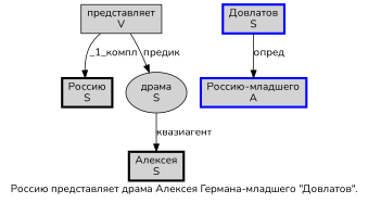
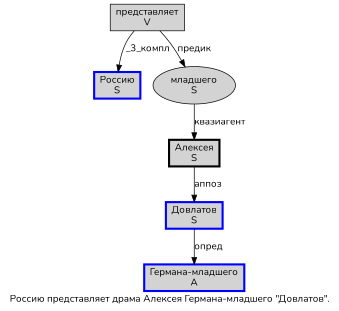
  digraph {
    fontname=Nunito
    label="Россию представляет драма Алексея Германа-младшего \"Довлатов\"."
    node [color=blue fillcolor=lightgray fontname=Nunito penwidth=3 shape=box style=filled]
    edge [fontname=Nunito]
-   n1 [color=black label="Россию\nS"]
+   n1 [label="Россию\nS"]
    n2 [label="представляет\nV" penwidth=1 color=""]
-   n3 [label="драма\nS" penwidth=1 shape=ellipse color=""]
+   n3 [label="младшего\nS" penwidth=1 shape=ellipse color=""]
    n4 [color=black label="Алексея\nS"]
    n5 [label="Довлатов\nS"]
-   n6 [label="Россию-младшего\nA"]
-   n2 -> n1 [label="_1_компл"]
+   n6 [label="Германа-младшего\nA"]
+   n2 -> n1 [label="_3_компл"]
    n2 -> n3 [label="предик"]
    n3 -> n4 [label="квазиагент"]
+   n4 -> n5 [label="аппоз"]
    n5 -> n6 [label="опред"]
  }
